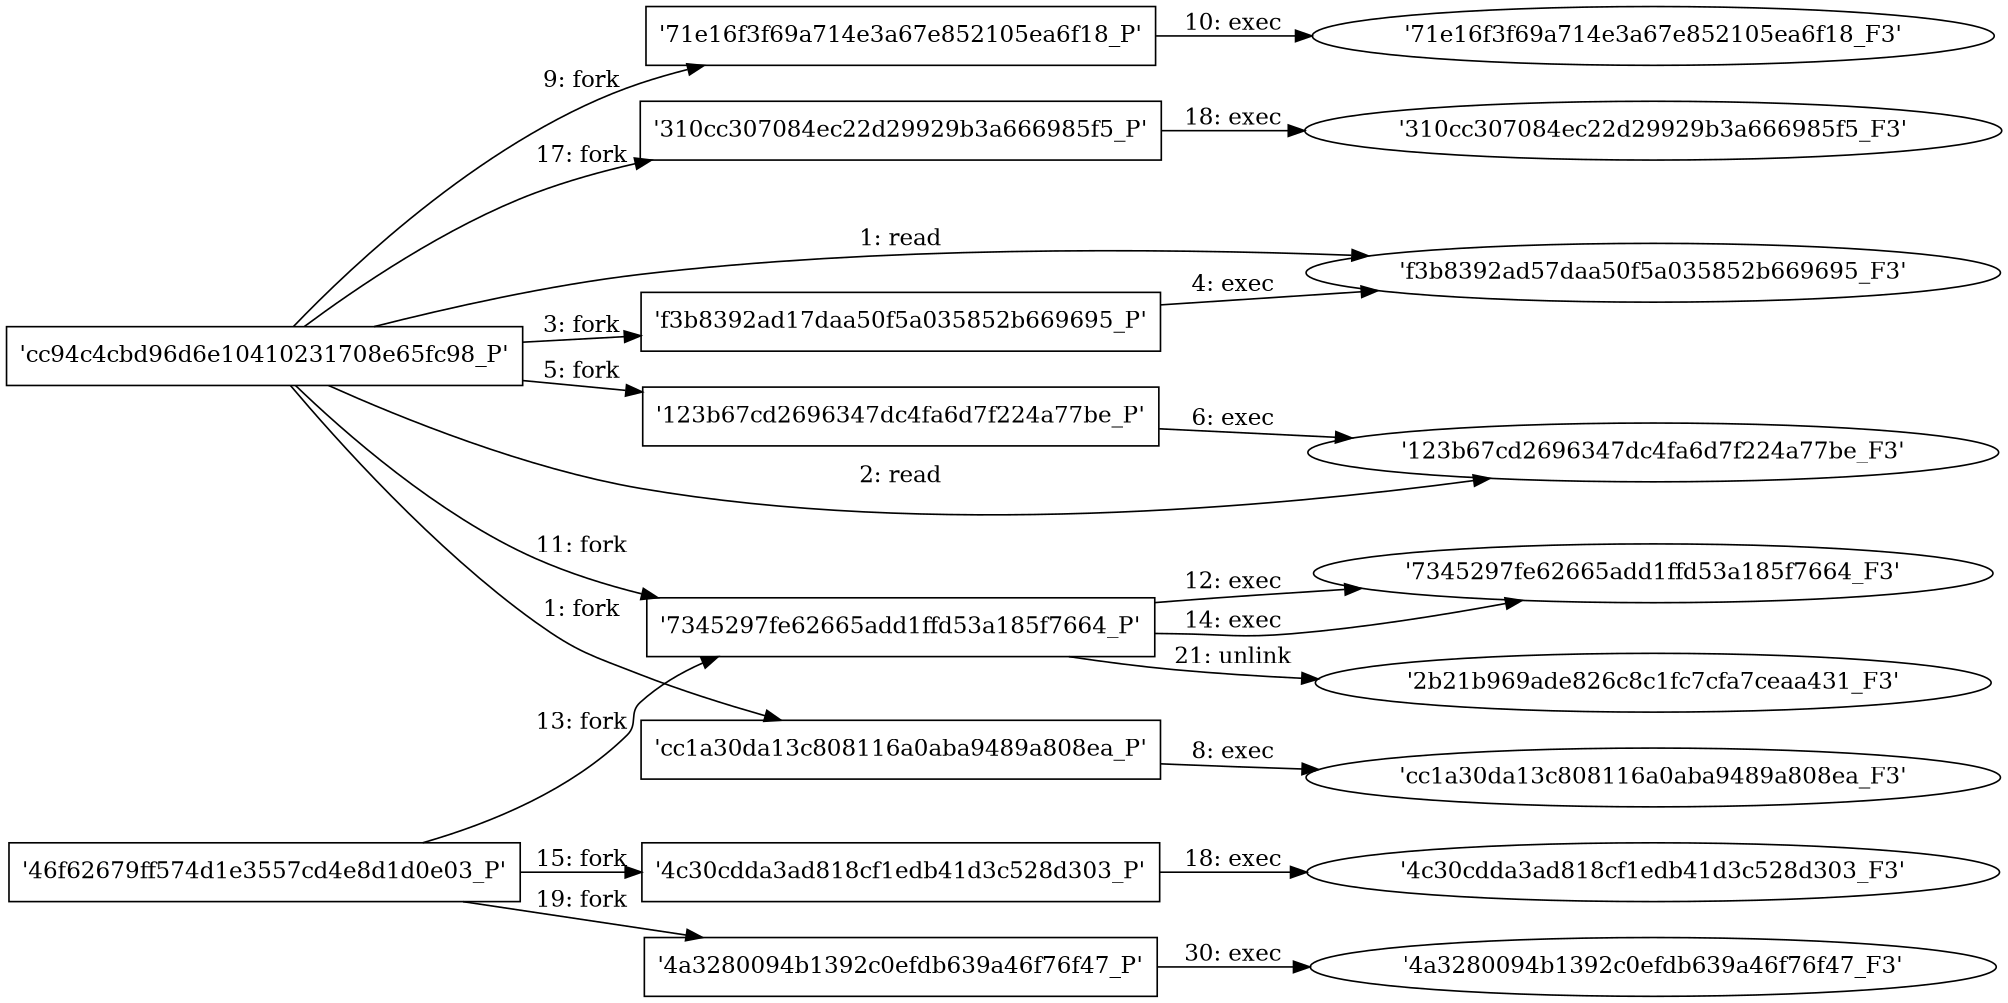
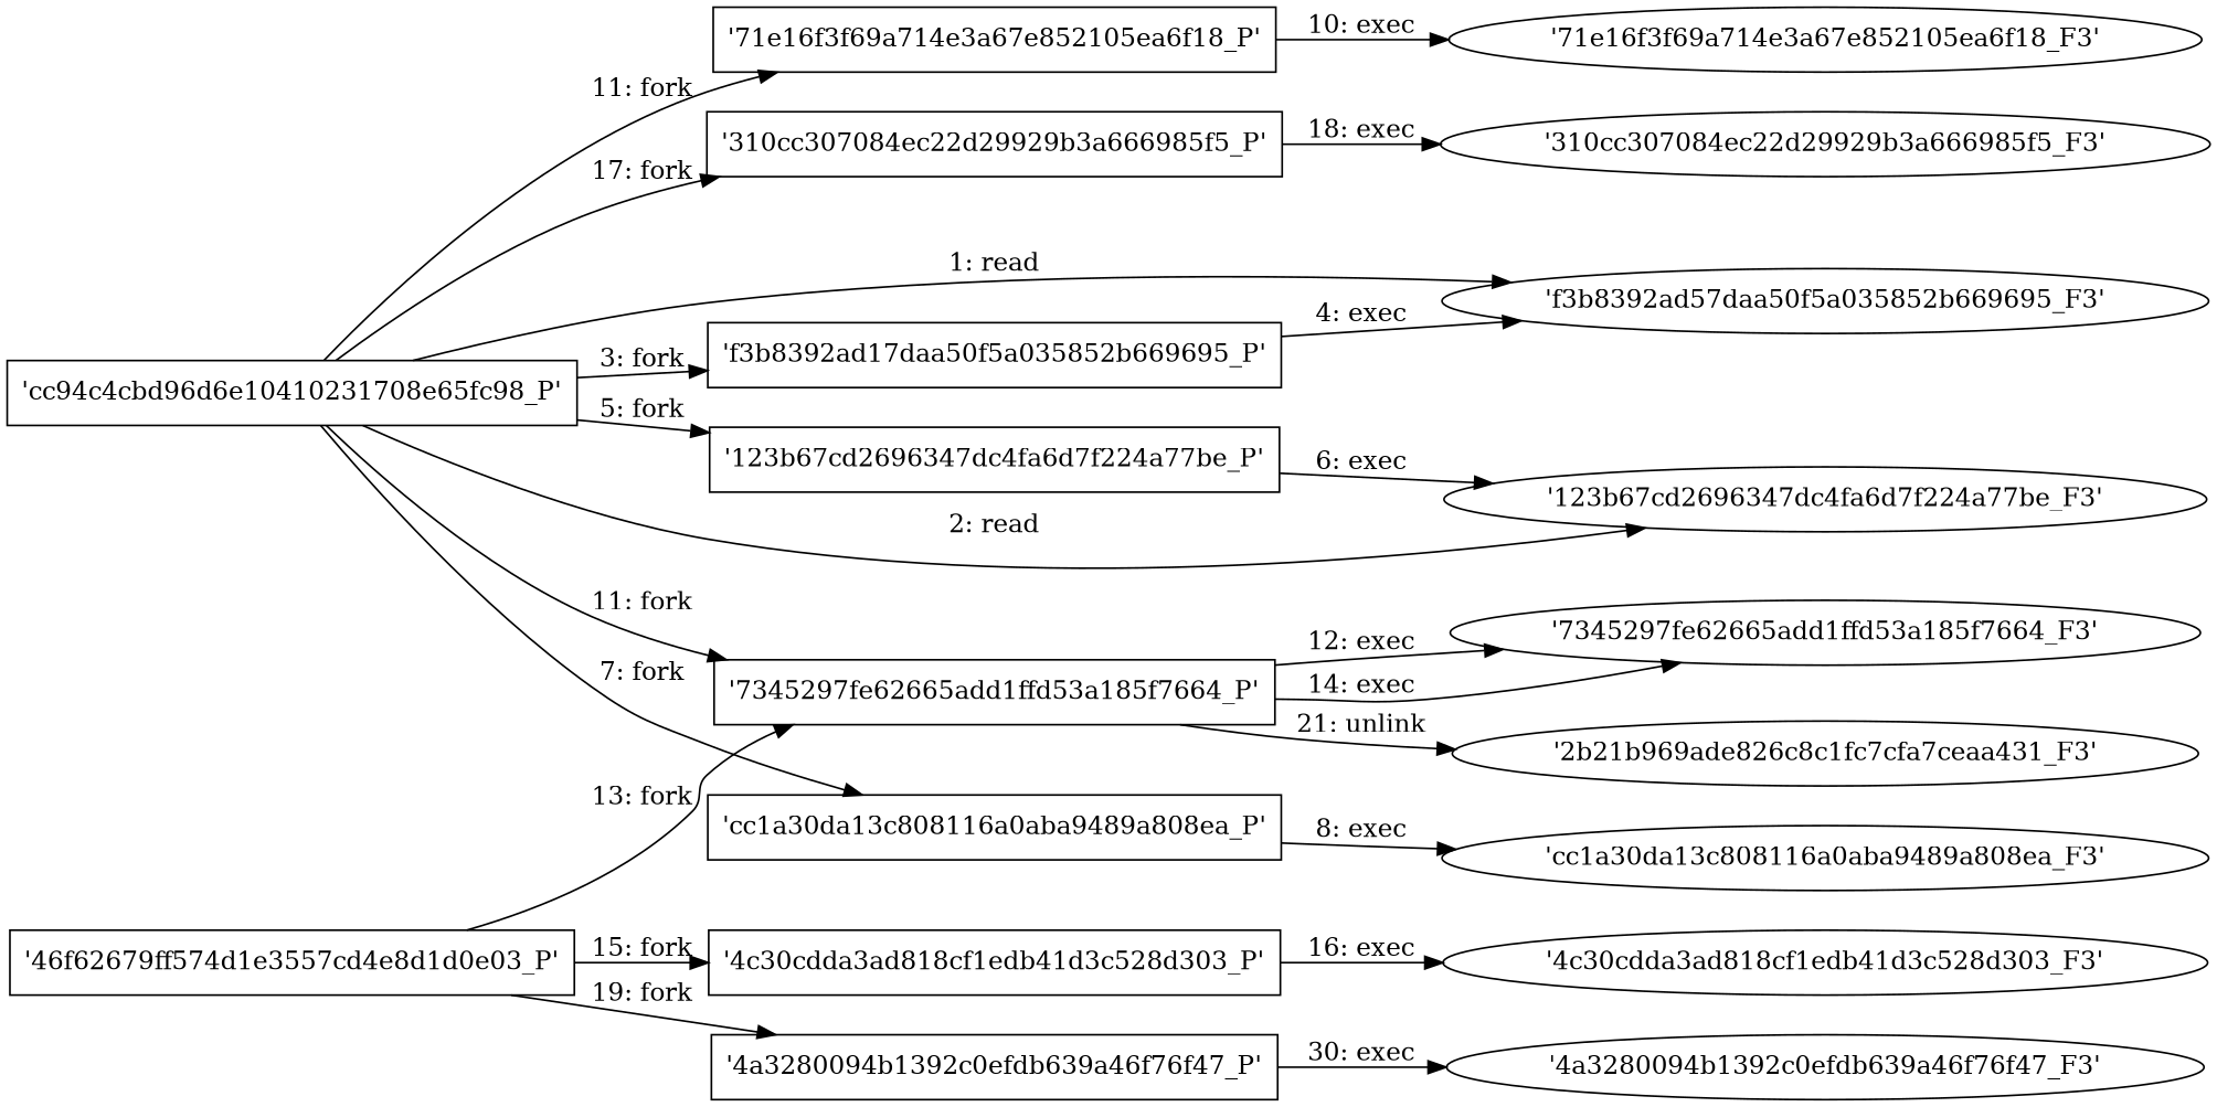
  digraph {
    engine=neato
    fixedsize=false
    fontsize=10
    nodesep=0.3
    rankdir=LR
    ranksep=0
    splines=true
    node [node_type=Process shape=box]
    "'f3b8392ad57daa50f5a035852b669695_F3'" [node_type=File shape=ellipse]
    "'cc94c4cbd96d6e10410231708e65fc98_P'"
    "'123b67cd2696347dc4fa6d7f224a77be_F3'" [node_type=File shape=ellipse]
    n4 [label="'f3b8392ad17daa50f5a035852b669695_P'"]
    "'123b67cd2696347dc4fa6d7f224a77be_P'"
    "'cc1a30da13c808116a0aba9489a808ea_P'"
    "'71e16f3f69a714e3a67e852105ea6f18_P'"
    "'7345297fe62665add1ffd53a185f7664_P'"
    "'310cc307084ec22d29929b3a666985f5_P'"
    "'cc1a30da13c808116a0aba9489a808ea_F3'" [node_type=File shape=ellipse]
    "'71e16f3f69a714e3a67e852105ea6f18_F3'" [node_type=File shape=ellipse]
    "'7345297fe62665add1ffd53a185f7664_F3'" [node_type=File shape=ellipse]
    n13 [label="'2b21b969ade826c8c1fc7cfa7ceaa431_F3'" node_type=file shape=ellipse]
    "'46f62679ff574d1e3557cd4e8d1d0e03_P'"
    "'4c30cdda3ad818cf1edb41d3c528d303_P'"
    "'4a3280094b1392c0efdb639a46f76f47_P'"
    "'4c30cdda3ad818cf1edb41d3c528d303_F3'" [node_type=File shape=ellipse]
    "'310cc307084ec22d29929b3a666985f5_F3'" [node_type=File shape=ellipse]
    "'4a3280094b1392c0efdb639a46f76f47_F3'" [node_type=File shape=ellipse]
    "'cc94c4cbd96d6e10410231708e65fc98_P'" -> "'f3b8392ad57daa50f5a035852b669695_F3'" [label="1: read"]
    "'cc94c4cbd96d6e10410231708e65fc98_P'" -> "'123b67cd2696347dc4fa6d7f224a77be_F3'" [label="2: read"]
    "'cc94c4cbd96d6e10410231708e65fc98_P'" -> n4 [label="3: fork"]
    "'cc94c4cbd96d6e10410231708e65fc98_P'" -> "'123b67cd2696347dc4fa6d7f224a77be_P'" [label="5: fork"]
-   "'cc94c4cbd96d6e10410231708e65fc98_P'" -> "'cc1a30da13c808116a0aba9489a808ea_P'" [label="1: fork"]
-   "'cc94c4cbd96d6e10410231708e65fc98_P'" -> "'71e16f3f69a714e3a67e852105ea6f18_P'" [label="9: fork"]
+   "'cc94c4cbd96d6e10410231708e65fc98_P'" -> "'cc1a30da13c808116a0aba9489a808ea_P'" [label="7: fork"]
+   "'cc94c4cbd96d6e10410231708e65fc98_P'" -> "'71e16f3f69a714e3a67e852105ea6f18_P'" [label="11: fork"]
    "'cc94c4cbd96d6e10410231708e65fc98_P'" -> "'7345297fe62665add1ffd53a185f7664_P'" [label="11: fork"]
    "'cc94c4cbd96d6e10410231708e65fc98_P'" -> "'310cc307084ec22d29929b3a666985f5_P'" [label="17: fork"]
    n4 -> "'f3b8392ad57daa50f5a035852b669695_F3'" [label="4: exec"]
    "'123b67cd2696347dc4fa6d7f224a77be_P'" -> "'123b67cd2696347dc4fa6d7f224a77be_F3'" [label="6: exec"]
    "'cc1a30da13c808116a0aba9489a808ea_P'" -> "'cc1a30da13c808116a0aba9489a808ea_F3'" [label="8: exec"]
    "'71e16f3f69a714e3a67e852105ea6f18_P'" -> "'71e16f3f69a714e3a67e852105ea6f18_F3'" [label="10: exec"]
    "'7345297fe62665add1ffd53a185f7664_P'" -> "'7345297fe62665add1ffd53a185f7664_F3'" [label="12: exec"]
    "'7345297fe62665add1ffd53a185f7664_P'" -> "'7345297fe62665add1ffd53a185f7664_F3'" [label="14: exec"]
    "'7345297fe62665add1ffd53a185f7664_P'" -> n13 [label="21: unlink"]
    "'310cc307084ec22d29929b3a666985f5_P'" -> "'310cc307084ec22d29929b3a666985f5_F3'" [label="18: exec"]
    "'46f62679ff574d1e3557cd4e8d1d0e03_P'" -> "'7345297fe62665add1ffd53a185f7664_P'" [label="13: fork"]
    "'46f62679ff574d1e3557cd4e8d1d0e03_P'" -> "'4c30cdda3ad818cf1edb41d3c528d303_P'" [label="15: fork"]
    "'46f62679ff574d1e3557cd4e8d1d0e03_P'" -> "'4a3280094b1392c0efdb639a46f76f47_P'" [label="19: fork"]
-   "'4c30cdda3ad818cf1edb41d3c528d303_P'" -> "'4c30cdda3ad818cf1edb41d3c528d303_F3'" [label="18: exec"]
+   "'4c30cdda3ad818cf1edb41d3c528d303_P'" -> "'4c30cdda3ad818cf1edb41d3c528d303_F3'" [label="16: exec"]
    "'4a3280094b1392c0efdb639a46f76f47_P'" -> "'4a3280094b1392c0efdb639a46f76f47_F3'" [label="30: exec"]
  }
